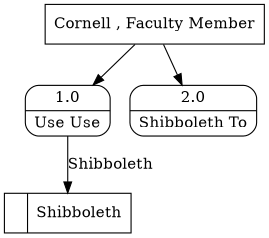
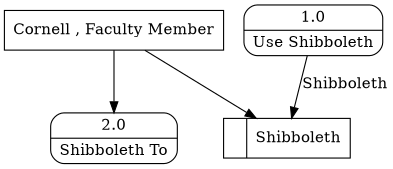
  digraph {
    node [shape=Mrecord]
    n1 [label="<f0>  |<f1> Shibboleth " shape=record]
    n2 [label="Cornell , Faculty Member" shape=box]
-   n3 [label="{<f0> 1.0|<f1> Use Use }"]
+   n3 [label="{<f0> 1.0|<f1> Use Shibboleth }"]
    n4 [label="{<f0> 2.0|<f1> Shibboleth To }"]
-   n2 -> n3
+   n2 -> n1
    n2 -> n4
    n3 -> n1 [label=Shibboleth]
  }
